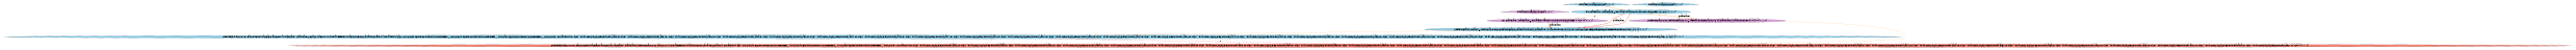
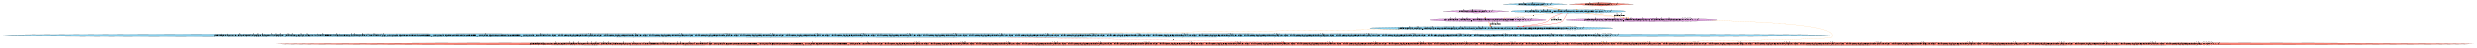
  digraph {
    fontname="DejaVu Serif"
    node [fillcolor=skyblue shape=ellipse style=filled fontname="DejaVu Serif"]
    edge [style=bold color=darkorange fontname="DejaVu Serif"]
    n1 [fillcolor=salmon label="JoinTestHelper.verifyCursors(new HashJoinSegmentStorageAdapter(factSegment.asStorageAdapter(),joinableClauses,joinFilterPreAnalysisGroup).makeCursors(null,Intervals.ETERNITY,VirtualColumns.EMPTY,Granularities.ALL,false,null),ImmutableList.of(\"page\",\"countryIsoCode\",FACT_TO_COUNTRY_ON_ISO_CODE_PREFIX + \"countryIsoCode\",FACT_TO_COUNTRY_ON_ISO_CODE_PREFIX + \"countryName\",FACT_TO_COUNTRY_ON_ISO_CODE_PREFIX + \"countryNumber\"),ImmutableList.of(new Object((((edu.fdu.CPPDG.tinypdg.pe.ExpressionInfo@8afba2,new Object((((edu.fdu.CPPDG.tinypdg.pe.ExpressionInfo@8afbaa,new Object((((edu.fdu.CPPDG.tinypdg.pe.ExpressionInfo@8afbb2,new Object((((edu.fdu.CPPDG.tinypdg.pe.ExpressionInfo@8afbba,new Object((((edu.fdu.CPPDG.tinypdg.pe.ExpressionInfo@8afbc2,new Object((((edu.fdu.CPPDG.tinypdg.pe.ExpressionInfo@8afbca,new Object((((edu.fdu.CPPDG.tinypdg.pe.ExpressionInfo@8afbd2,new Object((((edu.fdu.CPPDG.tinypdg.pe.ExpressionInfo@8afbda,new Object((((edu.fdu.CPPDG.tinypdg.pe.ExpressionInfo@8afbe2,new Object((((edu.fdu.CPPDG.tinypdg.pe.ExpressionInfo@8afbea,new Object((((edu.fdu.CPPDG.tinypdg.pe.ExpressionInfo@8afbf2,new Object((((edu.fdu.CPPDG.tinypdg.pe.ExpressionInfo@8afbfa,new Object((((edu.fdu.CPPDG.tinypdg.pe.ExpressionInfo@8afc02,new Object((((edu.fdu.CPPDG.tinypdg.pe.ExpressionInfo@8afc0a,new Object((((edu.fdu.CPPDG.tinypdg.pe.ExpressionInfo@8afc12,new Object((((edu.fdu.CPPDG.tinypdg.pe.ExpressionInfo@8afc1a,new Object((((edu.fdu.CPPDG.tinypdg.pe.ExpressionInfo@8afc22,new Object((((edu.fdu.CPPDG.tinypdg.pe.ExpressionInfo@8afc2a,new Object((((edu.fdu.CPPDG.tinypdg.pe.ExpressionInfo@8afc32,new Object((((edu.fdu.CPPDG.tinypdg.pe.ExpressionInfo@8afc3a,new Object((((edu.fdu.CPPDG.tinypdg.pe.ExpressionInfo@8afc42,new Object((((edu.fdu.CPPDG.tinypdg.pe.ExpressionInfo@8afc4a,new Object((((edu.fdu.CPPDG.tinypdg.pe.ExpressionInfo@8afc52,new Object((((edu.fdu.CPPDG.tinypdg.pe.ExpressionInfo@8afc5a,new Object((((edu.fdu.CPPDG.tinypdg.pe.ExpressionInfo@8afc62,new Object((((edu.fdu.CPPDG.tinypdg.pe.ExpressionInfo@8afc6a,new Object((((edu.fdu.CPPDG.tinypdg.pe.ExpressionInfo@8afc72,new Object((((edu.fdu.CPPDG.tinypdg.pe.ExpressionInfo@8afc7a,new Object((((edu.fdu.CPPDG.tinypdg.pe.ExpressionInfo@8afc82))@@@5@@@['0', '1', '0']"]
    n2 [fillcolor=plum label="test_makeCursors_factToCountryInner['0', '0', '1']" shape=diamond]
    n3 [fillcolor=plum label="List<JoinableClause> joinableClauses = ImmutableList.of(factToCountryOnIsoCode(JoinType.INNER))@@@3@@@['0', '0', '1']"]
    n4 [label="JoinTestHelper.verifyCursors(new HashJoinSegmentStorageAdapter(factSegment.asStorageAdapter(),joinableClauses,preAnalysis).makeCursors(null,Intervals.ETERNITY,VirtualColumns.EMPTY,Granularities.ALL,false,null),ImmutableList.of(\"page\",\"countryIsoCode\",FACT_TO_COUNTRY_ON_ISO_CODE_PREFIX + \"countryIsoCode\",FACT_TO_COUNTRY_ON_ISO_CODE_PREFIX + \"countryName\",FACT_TO_COUNTRY_ON_ISO_CODE_PREFIX + \"countryNumber\"),ImmutableList.of(new Object((((edu.fdu.CPPDG.tinypdg.pe.ExpressionInfo@8afcdc,new Object((((edu.fdu.CPPDG.tinypdg.pe.ExpressionInfo@8afce4,new Object((((edu.fdu.CPPDG.tinypdg.pe.ExpressionInfo@8afcec,new Object((((edu.fdu.CPPDG.tinypdg.pe.ExpressionInfo@8afcf4,new Object((((edu.fdu.CPPDG.tinypdg.pe.ExpressionInfo@8afcfc,new Object((((edu.fdu.CPPDG.tinypdg.pe.ExpressionInfo@8afd04,new Object((((edu.fdu.CPPDG.tinypdg.pe.ExpressionInfo@8afd0c,new Object((((edu.fdu.CPPDG.tinypdg.pe.ExpressionInfo@8afd14,new Object((((edu.fdu.CPPDG.tinypdg.pe.ExpressionInfo@8afd1c,new Object((((edu.fdu.CPPDG.tinypdg.pe.ExpressionInfo@8afd24,new Object((((edu.fdu.CPPDG.tinypdg.pe.ExpressionInfo@8afd2c,new Object((((edu.fdu.CPPDG.tinypdg.pe.ExpressionInfo@8afd34,new Object((((edu.fdu.CPPDG.tinypdg.pe.ExpressionInfo@8afd3c,new Object((((edu.fdu.CPPDG.tinypdg.pe.ExpressionInfo@8afd44,new Object((((edu.fdu.CPPDG.tinypdg.pe.ExpressionInfo@8afd4c,new Object((((edu.fdu.CPPDG.tinypdg.pe.ExpressionInfo@8afd54,new Object((((edu.fdu.CPPDG.tinypdg.pe.ExpressionInfo@8afd5c,new Object((((edu.fdu.CPPDG.tinypdg.pe.ExpressionInfo@8afd64,new Object((((edu.fdu.CPPDG.tinypdg.pe.ExpressionInfo@8afd6c,new Object((((edu.fdu.CPPDG.tinypdg.pe.ExpressionInfo@8afd74,new Object((((edu.fdu.CPPDG.tinypdg.pe.ExpressionInfo@8afd7c,new Object((((edu.fdu.CPPDG.tinypdg.pe.ExpressionInfo@8afd84,new Object((((edu.fdu.CPPDG.tinypdg.pe.ExpressionInfo@8afd8c))@@@5@@@['1', '0', '1']"]
    n5 [label="test_makeCursors_factToCountryLeft['1', '0', '0']" shape=diamond]
    n6 [label="List<JoinableClause> joinableClauses = ImmutableList.of(factToCountryOnIsoCode(JoinType.LEFT))@@@3@@@['1', '1', '0']"]
    n7 [fillcolor=plum label="JoinFilterPreAnalysisGroup joinFilterPreAnalysisGroup = makeDefaultConfigPreAnalysisGroup(null,joinableClauses,VirtualColumns.EMPTY)@@@4@@@['0', '1', '0']"]
    n8 [label="JoinFilterPreAnalysis preAnalysis = JoinFilterAnalyzer.computeJoinFilterPreAnalysis(JoinableClauses.fromList(joinableClauses),VirtualColumns.EMPTY,null,true,true,true,QueryContexts.DEFAULT_ENABLE_JOIN_FILTER_REWRITE_MAX_SIZE)@@@4@@@['1', '0', '1']"]
-   n9 [label="test_makeCursors_factToCountryLeft['0', '1', '0']" shape=diamond]
+   n9 [fillcolor=salmon label="test_makeCursors_factToCountryLeft['0', '1', '0']" shape=diamond]
    n2 -> n3 [style=dashed]
    n3 -> n8
    n3 -> n8 [label=joinableClauses style=solid color=red]
    n4 -> n1 [label=0 style=solid color=red]
    n5 -> n6
    n6 -> n3 [label=0 style=solid]
    n6 -> n7 [style=dashed color=red]
    n6 -> n7 [label=joinableClauses]
    n6 -> n8 [label=joinableClauses color=red]
    n6 -> n8 [color=red]
    n7 -> n1 [style=solid]
    n8 -> n4 [style=solid]
    n9 -> n6 [style=dashed]
  }
